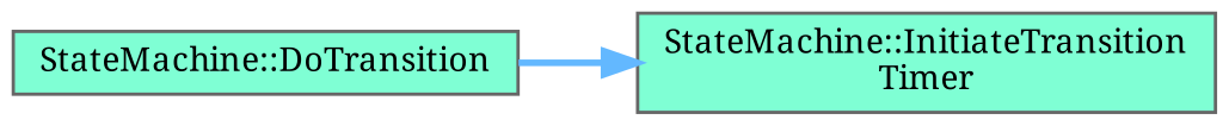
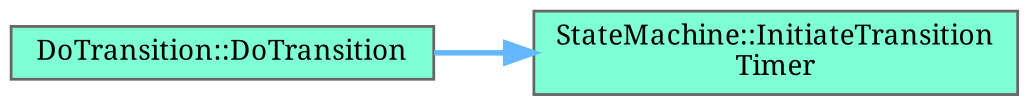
  digraph {
    rankdir=RL
    fontname="Noto Serif"
    node [fillcolor=aquamarine fontname="Noto Serif" fontsize=10 shape=box style=filled]
    n1 [color=gray40 fontcolor=black height=0.2 label="StateMachine::InitiateTransition\lTimer" width=0.4]
-   n2 [color=grey40 height=0.2 label="StateMachine::DoTransition" width=0.4]
+   n2 [color=grey40 height=0.2 label="DoTransition::DoTransition" width=0.4]
    n1 -> n2 [color=steelblue1 dir=back fontname="Noto Serif" fontsize=10 labelfontname=Helvetica labelfontsize=10 style=bold]
  }
